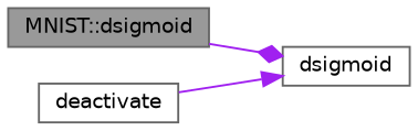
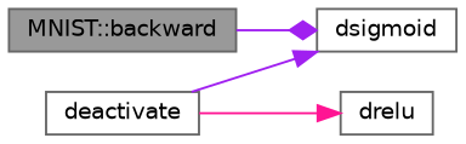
  digraph {
    rankdir=LR
    node [color=grey40 fillcolor=white fontname=Helvetica fontsize=10 shape=box style=filled]
    edge [arrowhead=normal color=purple fontname=Helvetica fontsize=10 labelfontname=Helvetica labelfontsize=10 style=solid]
-   n1 [color=gray40 fillcolor=grey60 fontcolor=black height=0.2 label="MNIST::dsigmoid" width=0.4]
+   n1 [color=gray40 fillcolor=grey60 fontcolor=black height=0.2 label="MNIST::backward" width=0.4]
    n2 [height=0.2 label=dsigmoid width=0.4]
    n3 [height=0.2 label=deactivate width=0.4]
+   n4 [height=0.2 label=drelu width=0.4]
    n1 -> n2 [arrowhead=diamond]
    n3 -> n2
+   n3 -> n4 [color=deeppink]
  }
